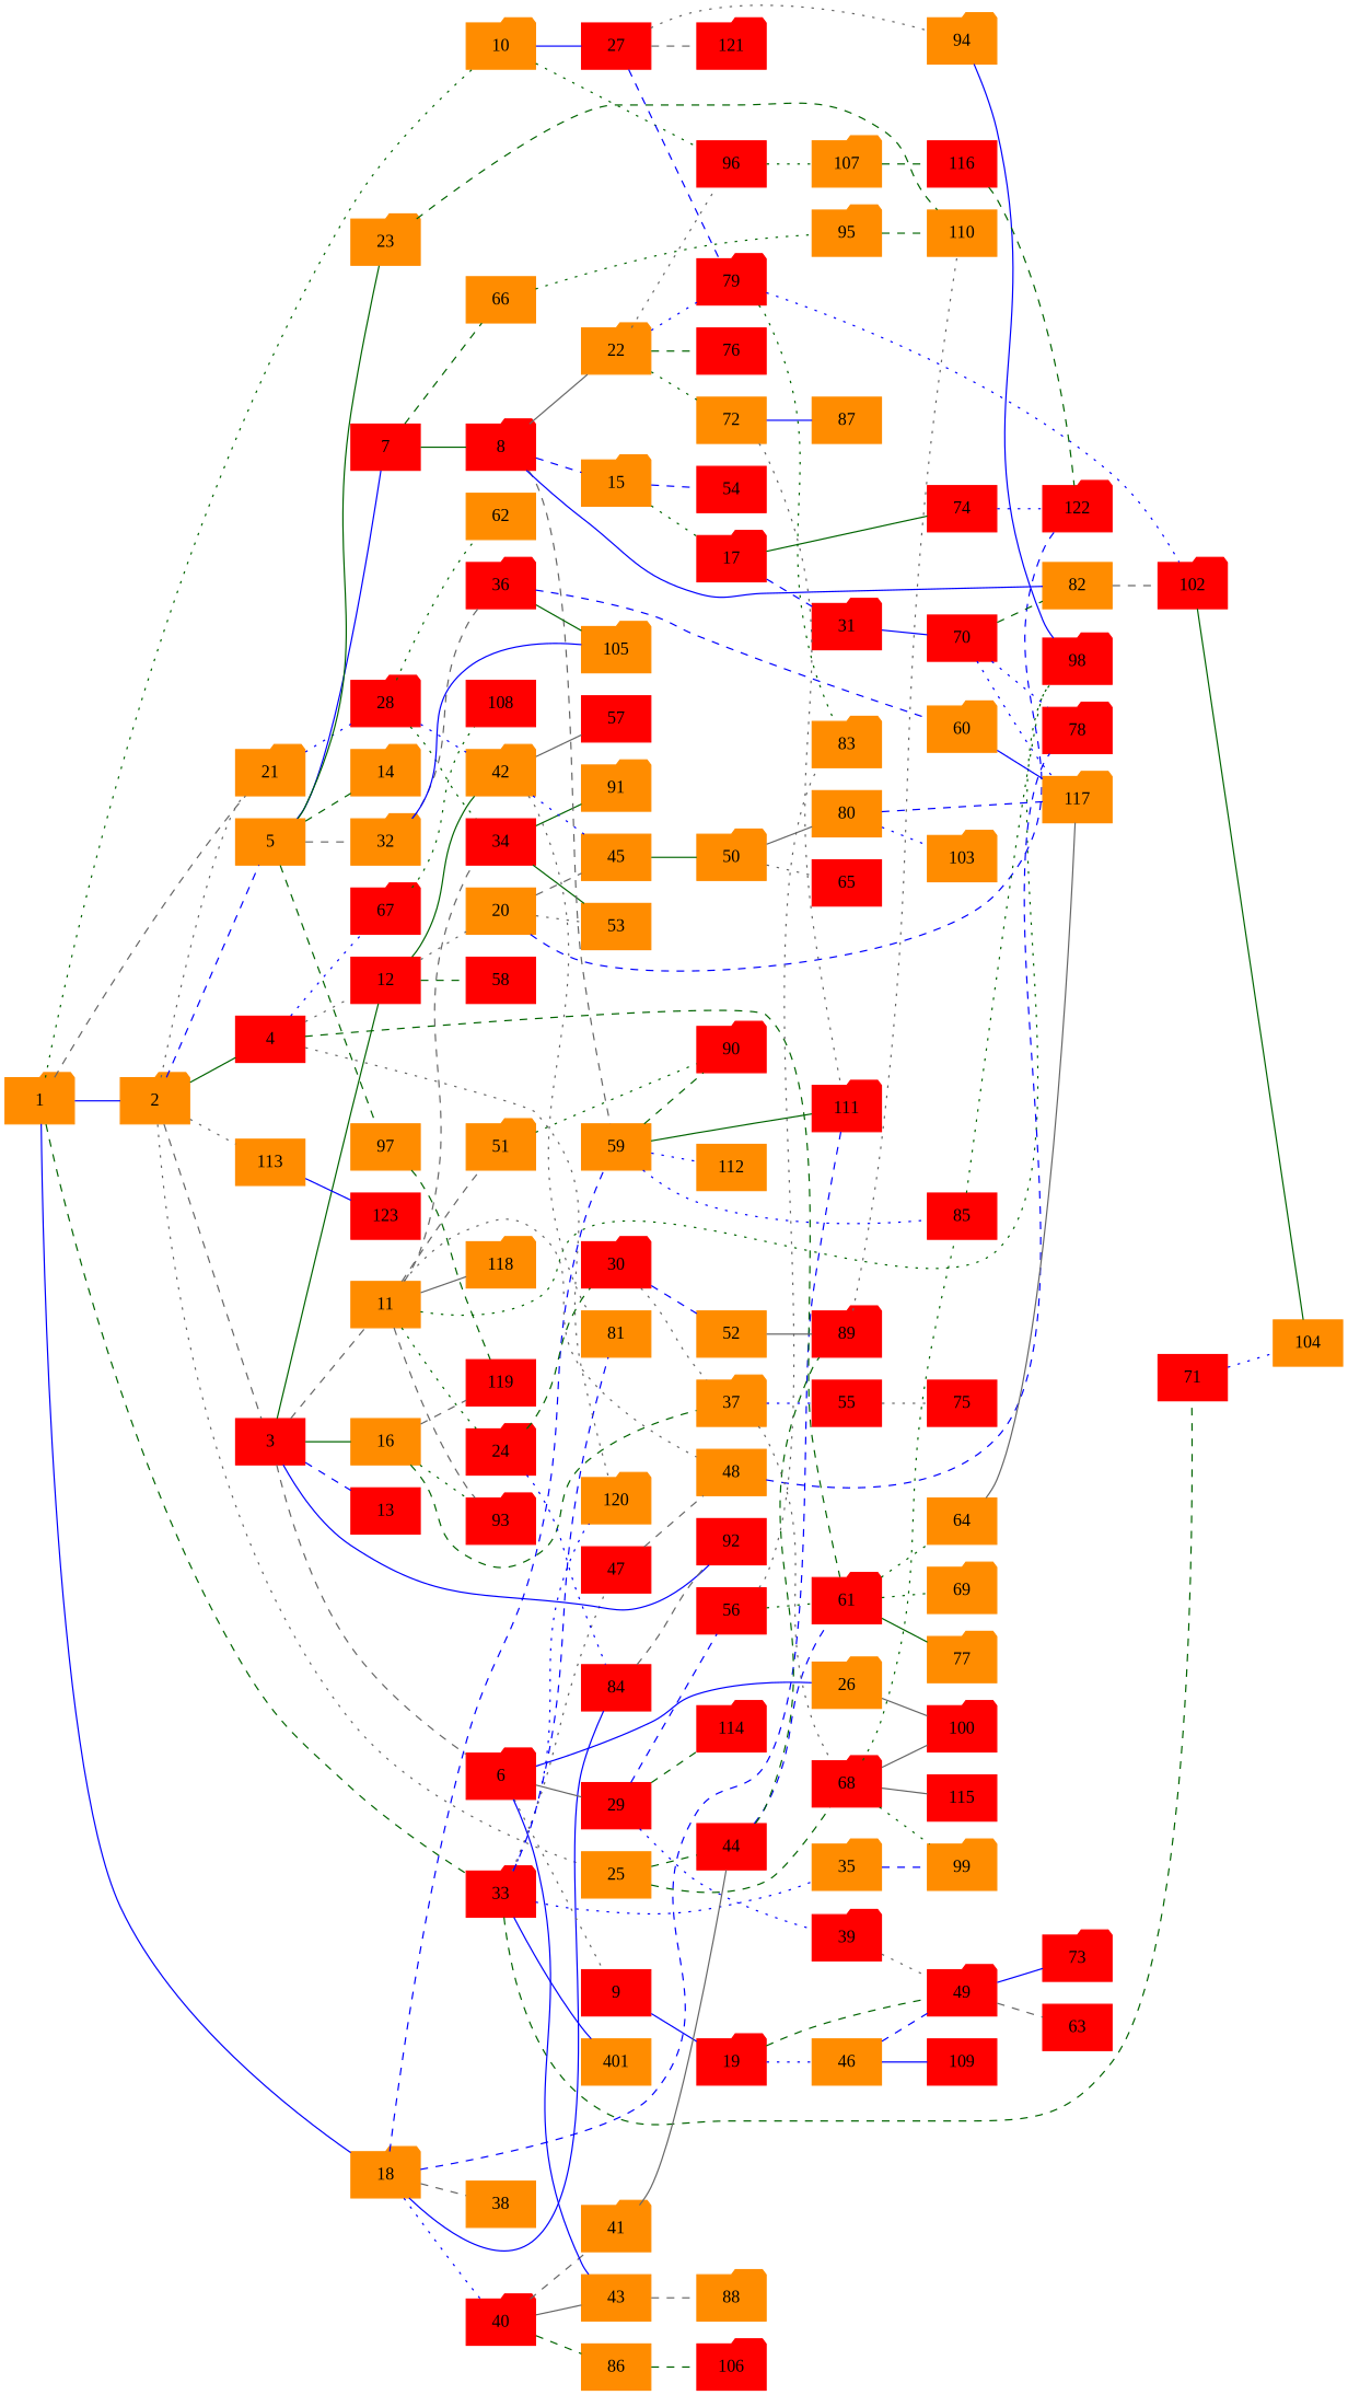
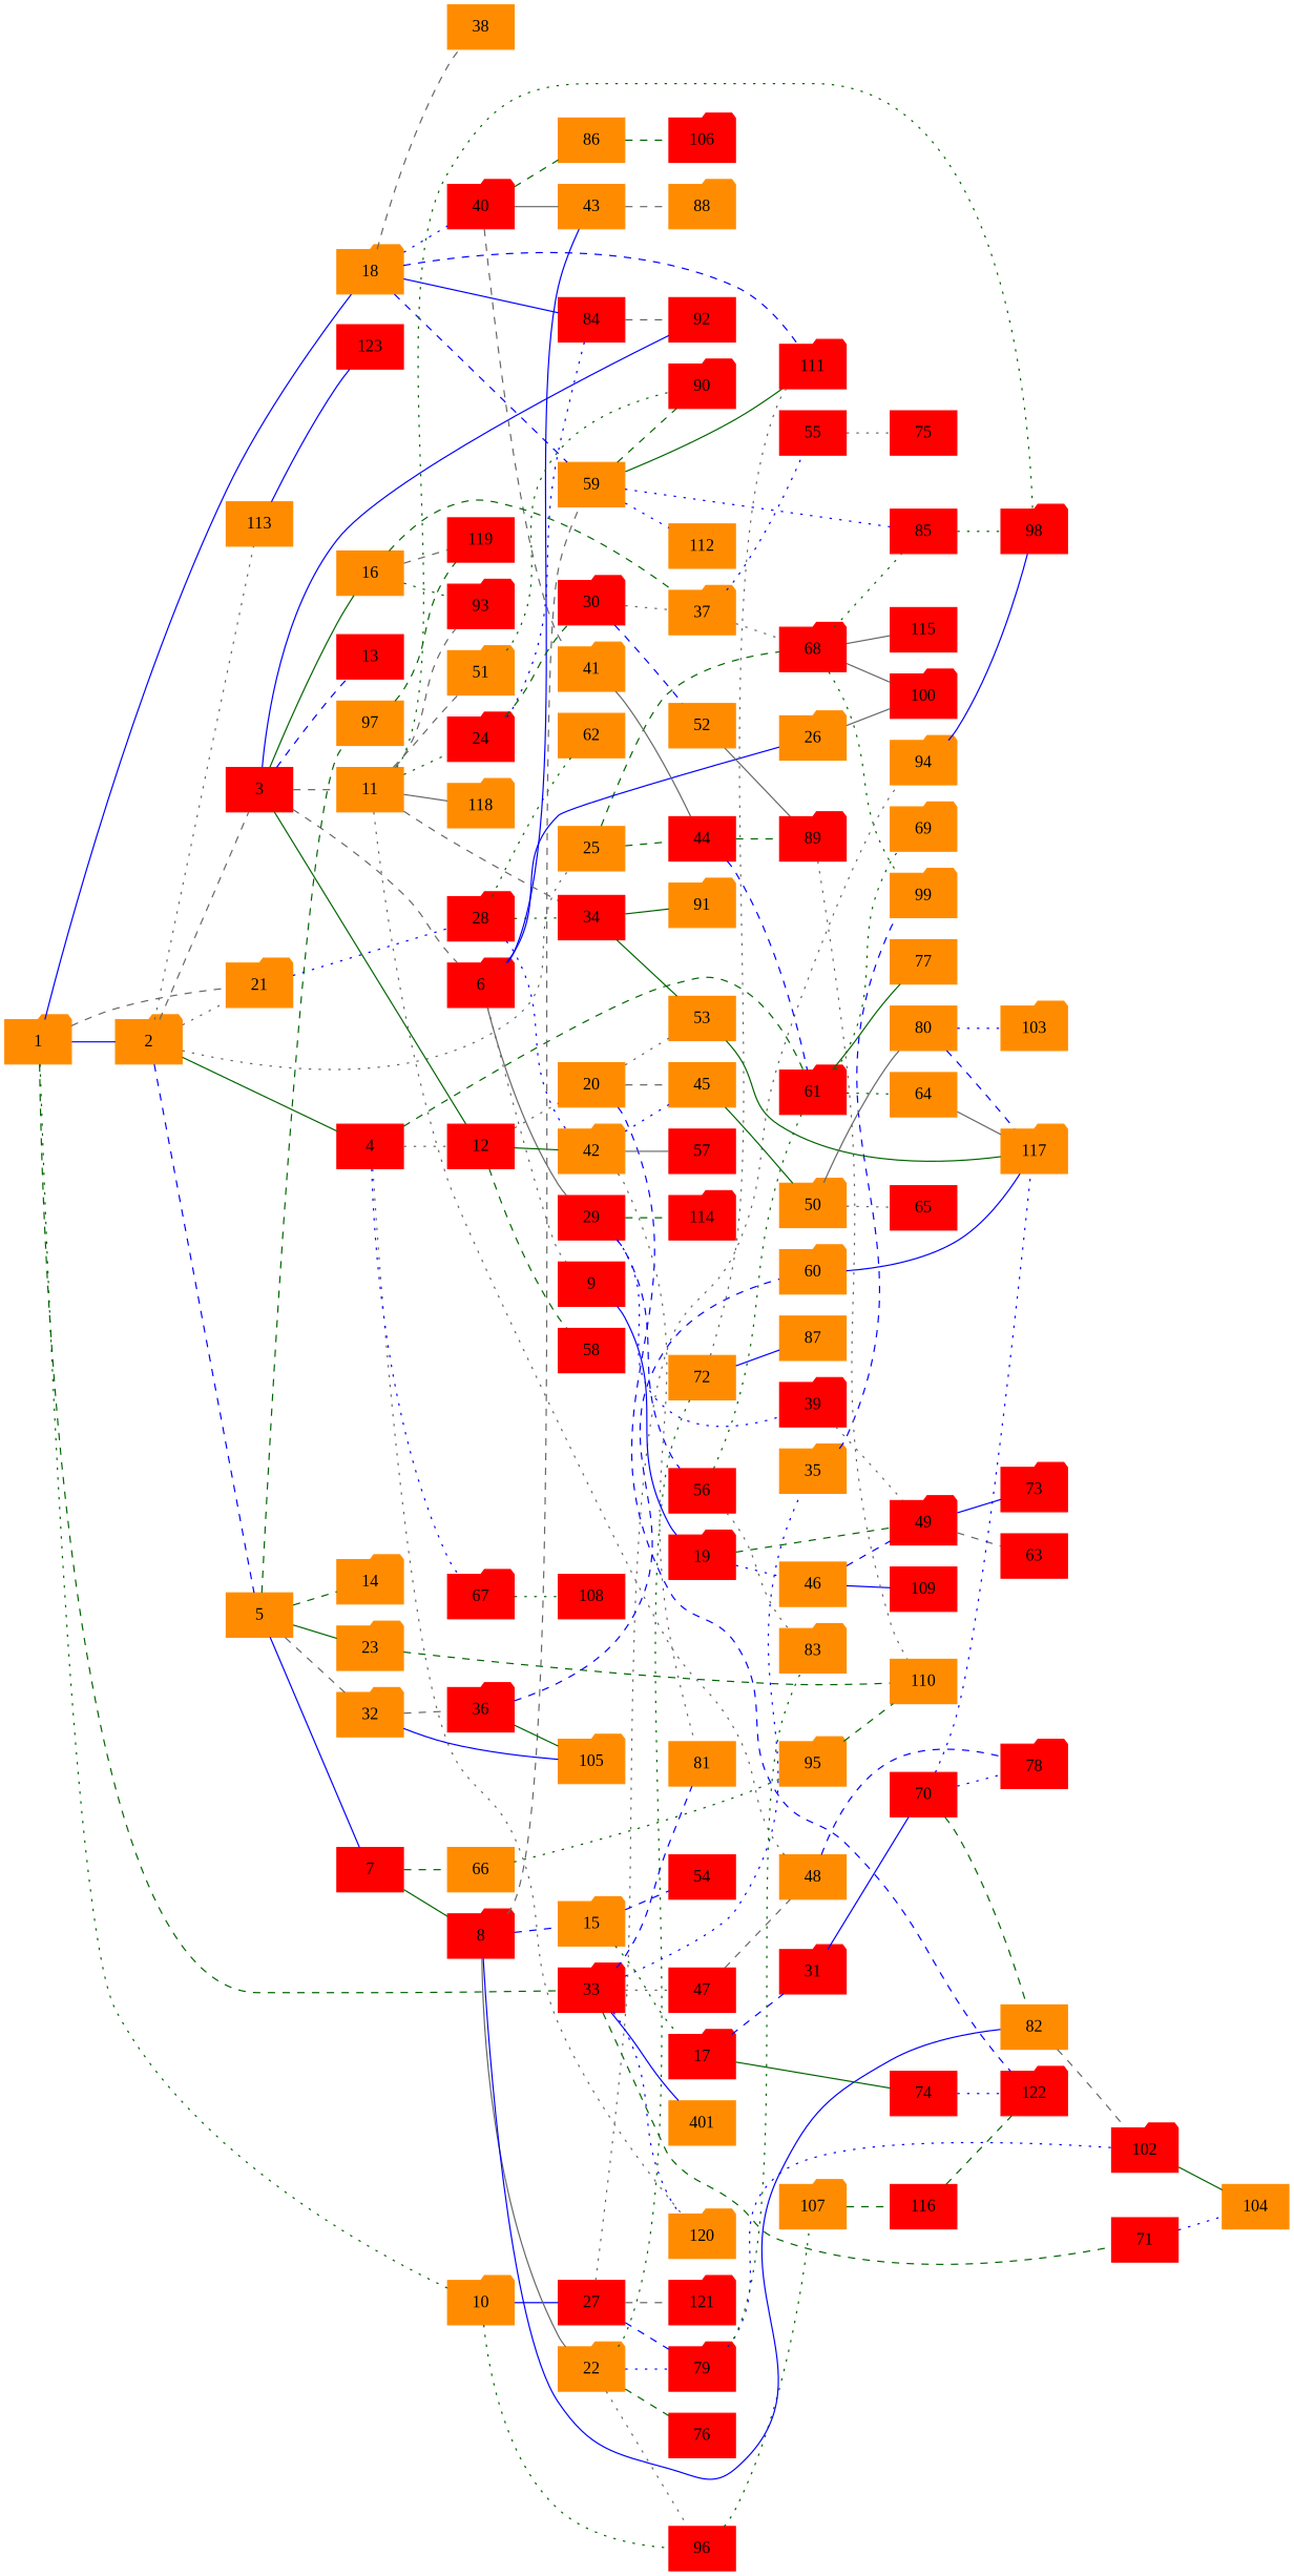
  graph {
    fontname="Liberation Serif"
    rankdir=LR
    node [color=red fontname="Liberation Serif" shape=box style=filled]
    edge [color=darkgreen fontname="Liberation Serif" style=dashed]
    1 [color=darkorange shape=folder]
    2 [color=darkorange shape=folder]
    10 [color=darkorange shape=folder]
    18 [color=darkorange shape=folder]
    21 [color=darkorange shape=folder]
    33 [shape=folder]
    3
    4
    5 [color=darkorange]
    25 [color=darkorange]
    113 [color=darkorange]
    27
    96
    59 [color=darkorange]
    38 [color=darkorange]
    40 [shape=folder]
    84
    111 [shape=folder]
    28 [shape=folder]
    120 [color=darkorange shape=folder]
    35 [color=darkorange shape=folder]
    47
    71
    81 [color=darkorange]
    n25 [color=darkorange label=401]
    6 [shape=folder]
    11 [color=darkorange]
    12
    13
    16 [color=darkorange]
    92
    61 [shape=folder]
    67 [shape=folder]
    7
    14 [color=darkorange shape=folder]
    23 [color=darkorange shape=folder]
    32 [color=darkorange shape=folder]
    97 [color=darkorange]
    44
    68 [shape=folder]
    123
    9
    26 [color=darkorange shape=folder]
    29
    43 [color=darkorange]
    24 [shape=folder]
    34
    48 [color=darkorange]
    51 [color=darkorange shape=folder]
    93 [shape=folder]
    98 [shape=folder]
    118 [color=darkorange shape=folder]
    20 [color=darkorange]
    42 [color=darkorange shape=folder]
    58
    37 [color=darkorange shape=folder]
    119
    64 [color=darkorange]
    69 [color=darkorange shape=folder]
-   77 [color=darkorange shape=folder]
+   77 [color=darkorange]
    108
    8 [shape=folder]
    66 [color=darkorange]
    110 [color=darkorange]
    36 [shape=folder]
    105 [color=darkorange shape=folder]
    19 [shape=folder]
    100 [shape=folder]
    39 [shape=folder]
    56
    114 [shape=folder]
    88 [color=darkorange shape=folder]
    15 [color=darkorange shape=folder]
    22 [color=darkorange shape=folder]
    82 [color=darkorange]
    95 [color=darkorange shape=folder]
    17 [shape=folder]
    54
    72 [color=darkorange]
    76
    79 [shape=folder]
    90 [shape=folder]
    85
    112 [color=darkorange]
    102 [shape=folder]
    46 [color=darkorange]
    49 [shape=folder]
    94 [color=darkorange shape=folder]
    121 [shape=folder]
    107 [color=darkorange shape=folder]
    30 [shape=folder]
    53 [color=darkorange]
    91 [color=darkorange shape=folder]
    78 [shape=folder]
    45 [color=darkorange]
    122 [shape=folder]
    57
    31 [shape=folder]
    74
    55
    70
    41 [color=darkorange shape=folder]
    86 [color=darkorange]
    109
    63
    73 [shape=folder]
    50 [color=darkorange shape=folder]
    117 [color=darkorange shape=folder]
    62 [color=darkorange]
    87 [color=darkorange]
    83 [color=darkorange shape=folder]
    52 [color=darkorange]
    89 [shape=folder]
    99 [color=darkorange shape=folder]
    115
    60 [color=darkorange shape=folder]
    104 [color=darkorange]
    75
    106 [shape=folder]
    65
    80 [color=darkorange]
    103 [color=darkorange shape=folder]
    116
    1 -- 2 [color=blue style=solid]
    1 -- 10 [style=dotted]
    1 -- 18 [color=blue style=solid]
    1 -- 21 [color=gray40]
    1 -- 33
    2 -- 21 [color=gray40 style=dotted]
    2 -- 3 [color=gray40]
    2 -- 4 [style=solid]
    2 -- 5 [color=blue]
    2 -- 25 [color=gray40 style=dotted]
    2 -- 113 [color=gray40 style=dotted]
    10 -- 27 [color=blue style=solid]
    10 -- 96 [style=dotted]
    18 -- 59 [color=blue]
    18 -- 38 [color=gray40]
    18 -- 40 [color=blue style=dotted]
    18 -- 84 [color=blue style=solid]
    18 -- 111 [color=blue]
    21 -- 28 [color=blue style=dotted]
    33 -- 120 [color=blue style=dotted]
    33 -- 35 [color=blue style=dotted]
    33 -- 47 [color=gray40 style=dotted]
    33 -- 71
    33 -- 81 [color=blue]
    33 -- n25 [color=blue style=solid]
    3 -- 6 [color=gray40]
    3 -- 11 [color=gray40]
    3 -- 12 [style=solid]
    3 -- 13 [color=blue]
    3 -- 16 [style=solid]
    3 -- 92 [color=blue style=solid]
    4 -- 120 [color=gray40 style=dotted]
    4 -- 12 [color=gray40 style=dotted]
    4 -- 61
    4 -- 67 [color=blue style=dotted]
    5 -- 7 [color=blue style=solid]
    5 -- 14
    5 -- 23 [style=solid]
    5 -- 32 [color=gray40]
    5 -- 97
    25 -- 44
    25 -- 68
    113 -- 123 [color=blue style=solid]
    27 -- 79 [color=blue]
    27 -- 94 [color=gray40 style=dotted]
    27 -- 121 [color=gray40]
    96 -- 107 [style=dotted]
    59 -- 111 [style=solid]
    59 -- 90
    59 -- 85 [color=blue style=dotted]
    59 -- 112 [color=blue style=dotted]
    40 -- 43 [color=gray40 style=solid]
    40 -- 41 [color=gray40]
    40 -- 86
    84 -- 92 [color=gray40]
    28 -- 34 [style=dotted]
    28 -- 42 [color=blue style=dotted]
    28 -- 62 [style=dotted]
    35 -- 99 [color=blue]
    47 -- 48 [color=gray40]
    71 -- 104 [color=blue style=dotted]
    6 -- 9 [color=gray40 style=dotted]
    6 -- 26 [color=blue style=solid]
    6 -- 29 [color=gray40 style=solid]
    6 -- 43 [color=blue style=solid]
    11 -- 24 [style=dotted]
    11 -- 34 [color=gray40]
    11 -- 48 [color=gray40 style=dotted]
    11 -- 51 [color=gray40]
    11 -- 93 [color=gray40]
    11 -- 98 [style=dotted]
    11 -- 118 [color=gray40 style=solid]
    12 -- 20 [color=gray40 style=dotted]
    12 -- 42 [style=solid]
    12 -- 58
    16 -- 93 [style=dotted]
    16 -- 37
    16 -- 119 [color=gray40]
    61 -- 64 [style=dotted]
    61 -- 69 [style=dotted]
    61 -- 77 [style=solid]
    67 -- 108 [style=dotted]
    7 -- 8 [style=solid]
    7 -- 66
    23 -- 110
    32 -- 36 [color=gray40]
    32 -- 105 [color=blue style=solid]
    97 -- 119
    44 -- 61 [color=blue]
    44 -- 89
    68 -- 100 [color=gray40 style=solid]
    68 -- 85 [style=dotted]
    68 -- 99 [style=dotted]
    68 -- 115 [color=gray40 style=solid]
    9 -- 19 [color=blue style=solid]
    26 -- 100 [color=gray40 style=solid]
    29 -- 39 [color=blue style=dotted]
    29 -- 56 [color=blue]
    29 -- 114
    43 -- 88 [color=gray40]
    24 -- 84 [color=blue style=dotted]
    24 -- 30
    34 -- 53 [style=solid]
    34 -- 91 [style=solid]
    48 -- 78 [color=blue]
    51 -- 90 [style=dotted]
    20 -- 53 [color=gray40 style=dotted]
    20 -- 45 [color=gray40]
    20 -- 122 [color=blue]
    42 -- 81 [color=gray40 style=dotted]
    42 -- 45 [color=blue style=dotted]
    42 -- 57 [color=gray40 style=solid]
    37 -- 68 [color=gray40 style=dotted]
    37 -- 55 [color=blue style=dotted]
    64 -- 117 [color=gray40 style=solid]
    8 -- 59 [color=gray40]
    8 -- 15 [color=blue]
    8 -- 22 [color=gray40 style=solid]
    8 -- 82 [color=blue style=solid]
    66 -- 95 [style=dotted]
    36 -- 105 [style=solid]
    36 -- 60 [color=blue]
    19 -- 46 [color=blue style=dotted]
    19 -- 49
    39 -- 49 [color=gray40 style=dotted]
    56 -- 61 [style=dotted]
    56 -- 83 [color=gray40 style=dotted]
    15 -- 17 [style=dotted]
    15 -- 54 [color=blue]
    22 -- 96 [color=gray40 style=dotted]
    22 -- 72 [style=dotted]
    22 -- 76
    22 -- 79 [color=blue style=dotted]
    82 -- 102 [color=gray40]
    95 -- 110
    17 -- 31 [color=blue]
    17 -- 74 [style=solid]
    72 -- 111 [color=gray40 style=dotted]
    72 -- 87 [color=blue style=solid]
    79 -- 102 [color=blue style=dotted]
    79 -- 83 [style=dotted]
    85 -- 98 [style=dotted]
    102 -- 104 [style=solid]
    46 -- 49 [color=blue]
    46 -- 109 [color=blue style=solid]
    49 -- 63 [color=gray40]
    49 -- 73 [color=blue style=solid]
    94 -- 98 [color=blue style=solid]
    107 -- 116
    30 -- 37 [color=gray40 style=dotted]
    30 -- 52 [color=blue]
+   53 -- 117 [style=solid]
    45 -- 50 [style=solid]
    31 -- 70 [color=blue style=solid]
    74 -- 122 [color=blue style=dotted]
    55 -- 75 [color=gray40 style=dotted]
    70 -- 82
    70 -- 78 [color=blue style=dotted]
    70 -- 117 [color=blue style=dotted]
    41 -- 44 [color=gray40 style=solid]
    86 -- 106
    50 -- 65 [color=gray40 style=dotted]
    50 -- 80 [color=gray40 style=solid]
    52 -- 89 [color=gray40 style=solid]
    89 -- 110 [color=gray40 style=dotted]
    60 -- 117 [color=blue style=solid]
    80 -- 117 [color=blue]
    80 -- 103 [color=blue style=dotted]
    116 -- 122
  }
